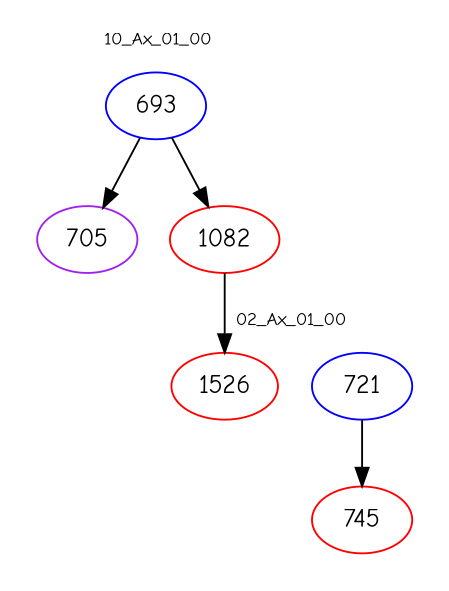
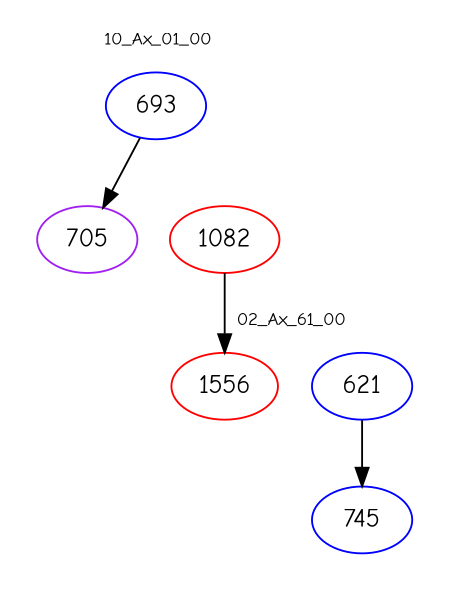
  digraph {
    fontname="Comic Neue"
    node [color=blue fontname="Comic Neue"]
    edge [color=black fontname="Comic Neue"]
    n1 [label=693]
    n2 [color=purple label=705]
    n3 [color=red label=1082]
-   n4 [label=721]
-   n5 [color=red label=745]
-   n6 [color=red label=1526]
+   n4 [label=621]
+   n5 [label=745]
+   n6 [color=red label=1556]
    subgraph cluster_1 {
      color=white
      fontsize=10
      label="10_Ax_01_00"
      n1
      n2
      n3
    }
    subgraph cluster_2 {
      color=white
      fontsize=10
-     label="02_Ax_01_00"
+     label="02_Ax_61_00"
      n4
      n5
      n6
    }
    n1 -> n2
-   n1 -> n3
    n3 -> n6
    n4 -> n5
  }
